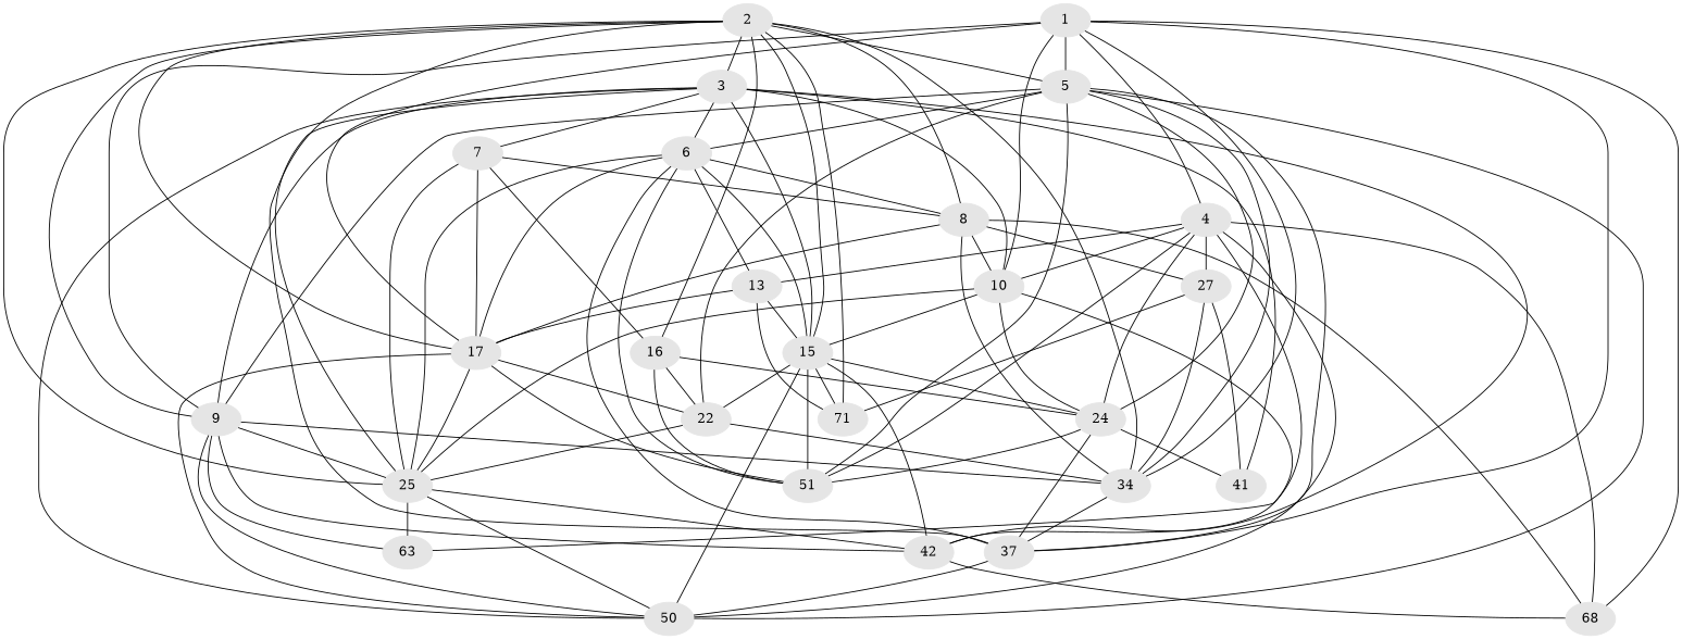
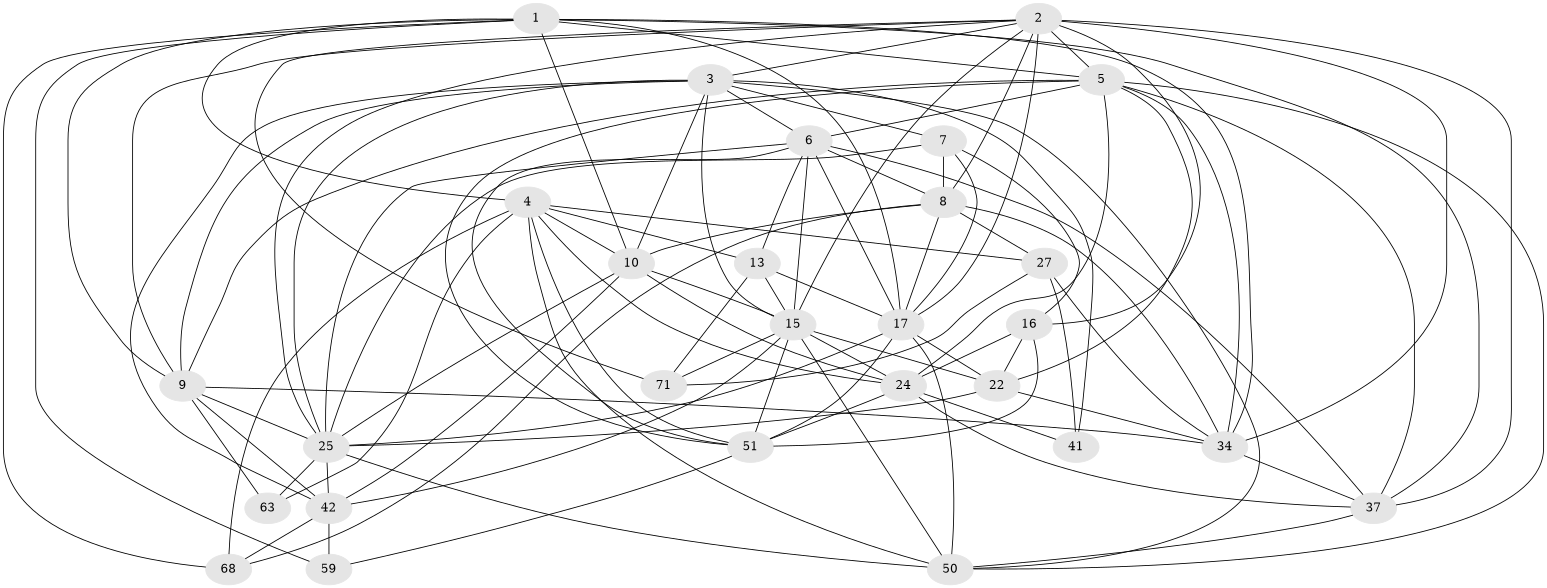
  graph {
    node [color=gray90 style=filled]
    1 [super="+20+14+82"]
    4 [super="+35+12+18"]
    5 [super="+78+36+28+70"]
    9 [super="+40"]
    10 [super="+93+57"]
    17 [super="+21+88+87+77"]
    34 [super="+39"]
    37 [super="+75+48"]
+   59
    68
    50 [super="+73+86"]
    63
    13 [super="+23"]
    24 [super="+52+53"]
    27 [super="+38+81"]
    51 [super="+76"]
    6 [super="+44+60"]
    22 [super="+85"]
    25 [super="+32+31"]
    42 [super="+74+69"]
    15 [super="+56+83+55"]
    2 [super="+29+45"]
    3 [super="+26+11"]
    8 [super="+49+58"]
    16 [super="+72"]
    71
    7 [super="+19"]
    n28 [label=41]
    1 -- 4
    1 -- 5 [weight=3]
    1 -- 9 [weight=2]
    1 -- 10
    1 -- 17
    1 -- 34
    1 -- 37
+   1 -- 59
    1 -- 68
    4 -- 10
    4 -- 68
    4 -- 50
    4 -- 63
    4 -- 13
    4 -- 24 [weight=2]
    4 -- 27 [weight=3]
    4 -- 51
    5 -- 9
    5 -- 34
    5 -- 37
    5 -- 50
    5 -- 24
    5 -- 51
    5 -- 6 [weight=2]
    5 -- 22
    9 -- 34
-   9 -- 50
    9 -- 63
    9 -- 25 [weight=2]
    9 -- 42 [weight=2]
    10 -- 24
    10 -- 25
    10 -- 42
    10 -- 15
    17 -- 50
    17 -- 51
    17 -- 22
    17 -- 25
    34 -- 37
    37 -- 50
    13 -- 17
    13 -- 15 [weight=2]
    13 -- 71
    24 -- 37
    24 -- 51
    24 -- n28
    27 -- 34
    27 -- 71
    27 -- n28 [weight=2]
+   51 -- 59
    6 -- 17 [weight=2]
    6 -- 37
    6 -- 13
    6 -- 51
    6 -- 25
    6 -- 15 [weight=2]
    6 -- 8
    22 -- 34
    22 -- 25
    25 -- 50
    25 -- 63
    25 -- 42
+   42 -- 59
    42 -- 68
    15 -- 50
    15 -- 24
    15 -- 51
    15 -- 22
    15 -- 42
    15 -- 71
    2 -- 5 [weight=2]
    2 -- 9
    2 -- 17
    2 -- 34
    2 -- 37 [weight=2]
    2 -- 25 [weight=2]
    2 -- 15
    2 -- 3
    2 -- 8
    2 -- 16
    2 -- 71
    3 -- 9
    3 -- 10
    3 -- 50
    3 -- 6
    3 -- 25
    3 -- 42
    3 -- 15 [weight=2]
    3 -- 7
    3 -- n28
    8 -- 10
    8 -- 17
    8 -- 34
    8 -- 68
    8 -- 27
    16 -- 24 [weight=2]
    16 -- 51
    16 -- 22
    7 -- 17 [weight=2]
    7 -- 25
    7 -- 8
    7 -- 16
  }
